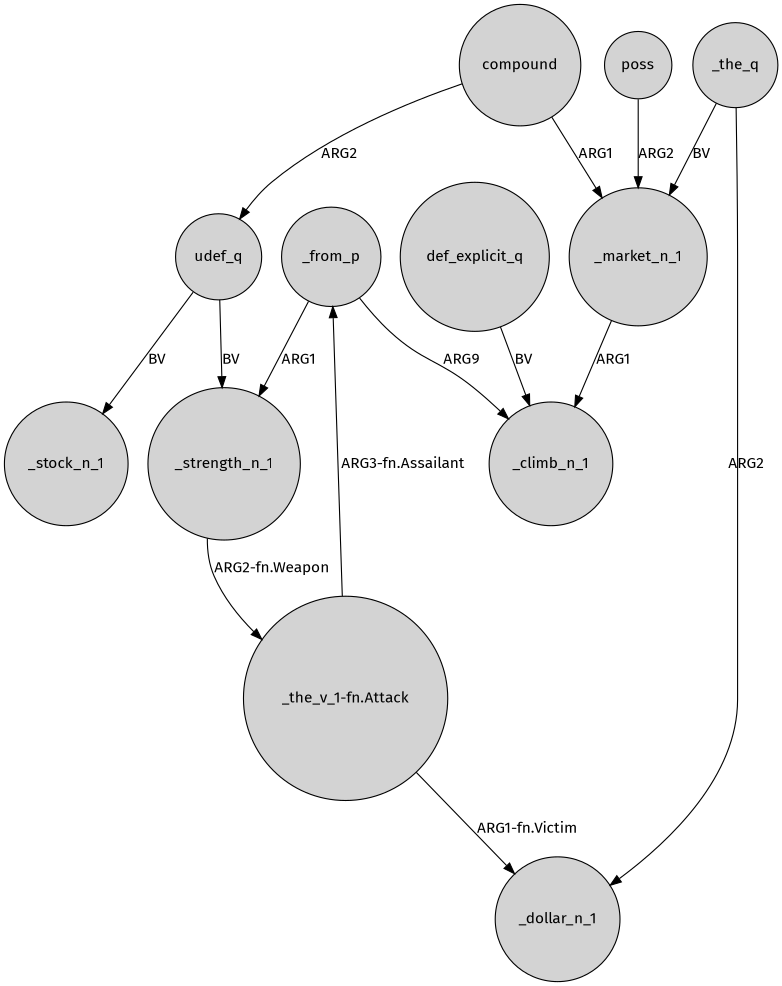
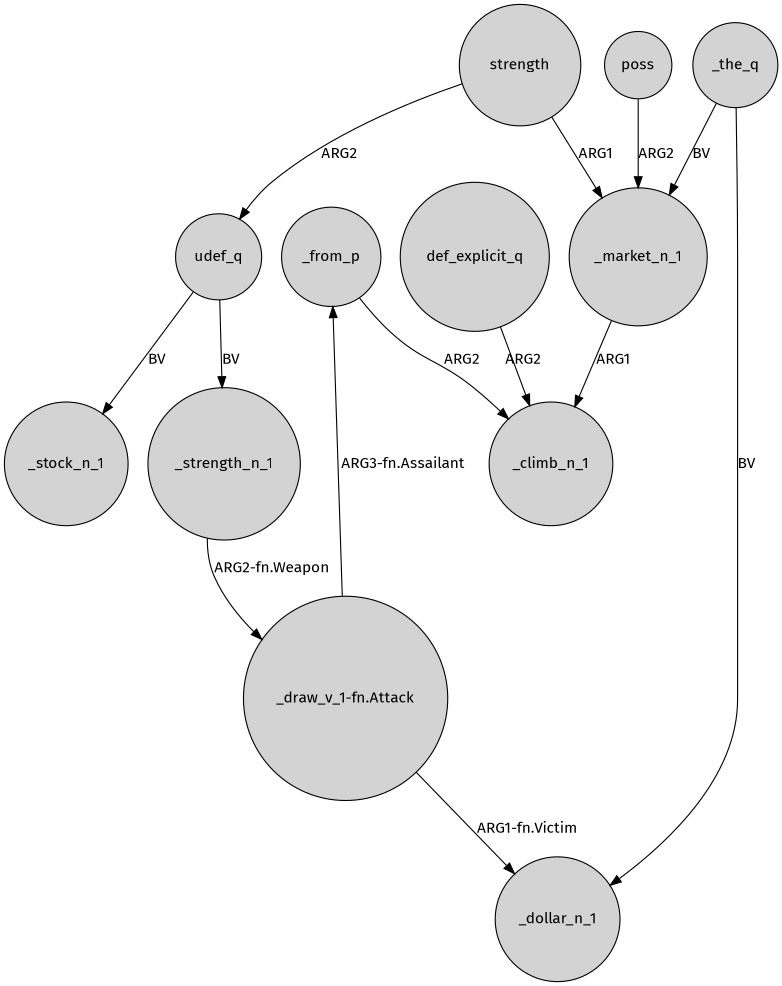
  digraph {
    fontname="Fira Sans"
    node [fontname="Fira Sans" shape=circle style=filled]
    edge [fontname="Fira Sans"]
    _from_p
    _strength_n_1
    _climb_n_1
-   "_draw_v_1-fn.Attack" [label="_the_v_1-fn.Attack"]
+   "_draw_v_1-fn.Attack"
    _dollar_n_1
    _the_q
    _market_n_1
-   compound
+   compound [label=strength]
    udef_q
    poss
    _stock_n_1
    def_explicit_q
-   _from_p -> _strength_n_1 [label=ARG1]
-   _from_p -> _climb_n_1 [label=ARG9]
+   _from_p -> _climb_n_1 [label=ARG2]
    _strength_n_1 -> "_draw_v_1-fn.Attack" [label="ARG2-fn.Weapon"]
    "_draw_v_1-fn.Attack" -> _from_p [label="ARG3-fn.Assailant"]
    "_draw_v_1-fn.Attack" -> _dollar_n_1 [label="ARG1-fn.Victim"]
-   _the_q -> _dollar_n_1 [label=ARG2]
+   _the_q -> _dollar_n_1 [label=BV]
    _the_q -> _market_n_1 [label=BV]
    _market_n_1 -> _climb_n_1 [label=ARG1]
    compound -> _market_n_1 [label=ARG1]
    compound -> udef_q [label=ARG2]
    udef_q -> _strength_n_1 [label=BV]
    udef_q -> _stock_n_1 [label=BV]
    poss -> _market_n_1 [label=ARG2]
-   def_explicit_q -> _climb_n_1 [label=BV]
+   def_explicit_q -> _climb_n_1 [label=ARG2]
  }
